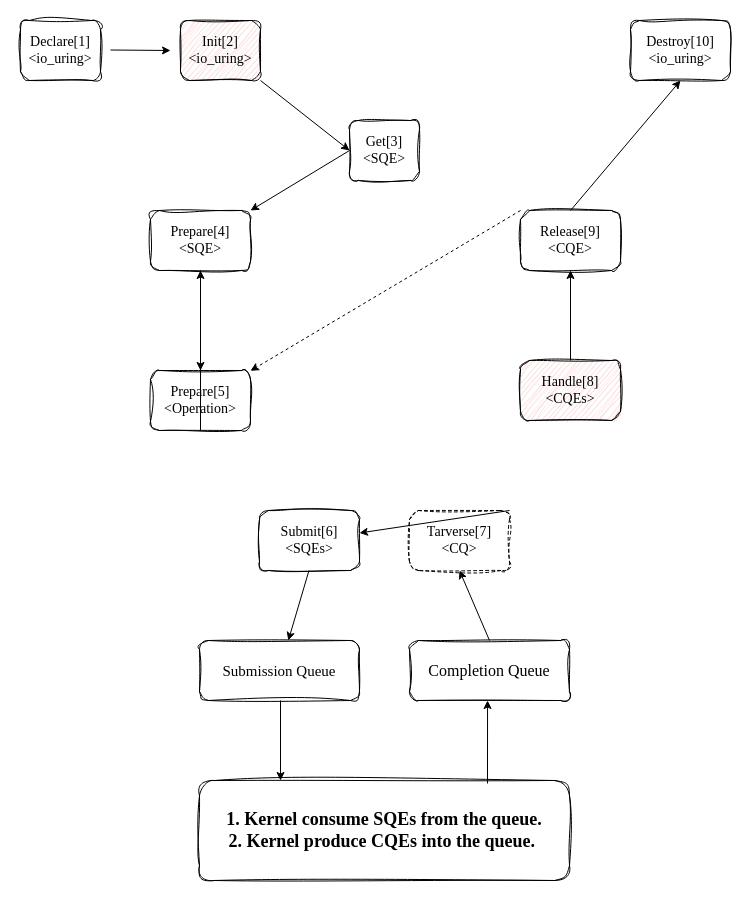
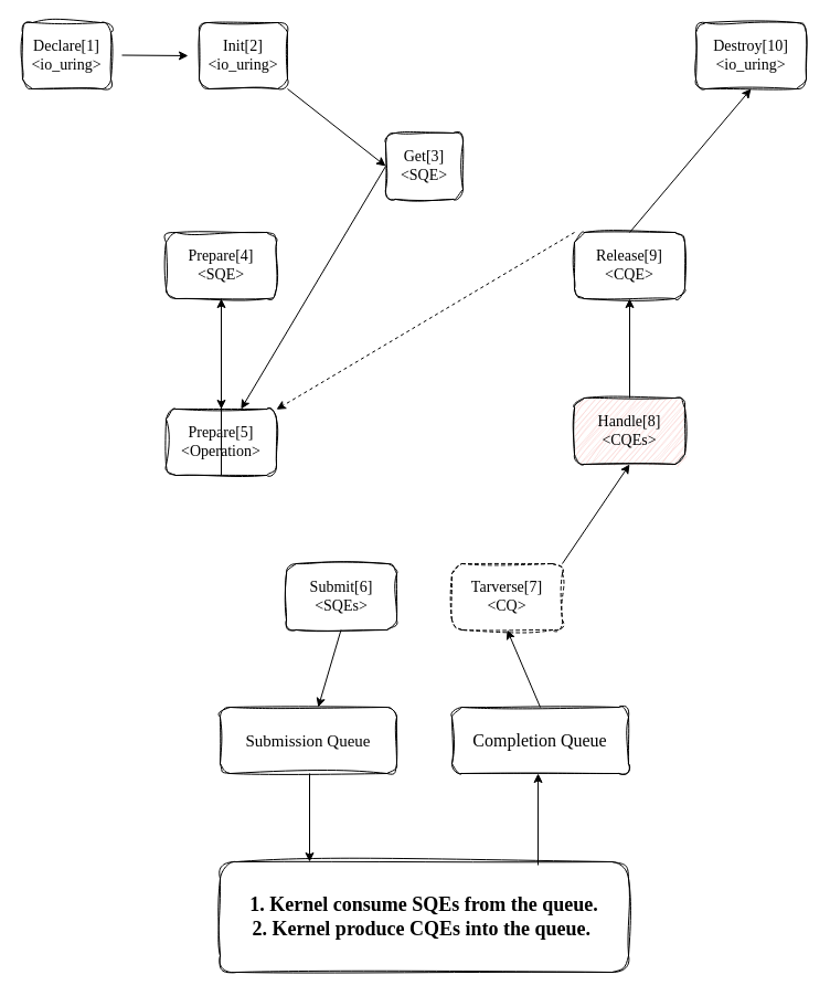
  <mxCell id="0" />
  <mxCell id="1" parent="0" />
  <mxCell id="2" value="&lt;font style=&quot;font-size: 14px;&quot;&gt;Declare[1] &amp;lt;io_uring&amp;gt;&lt;/font&gt;" style="rounded=1;whiteSpace=wrap;html=1;sketch=1;curveFitting=1;jiggle=2;fontFamily=Poppins;fontSize=14;" vertex="1" parent="1"><mxGeometry x="20" y="20" width="80" height="60" as="geometry" /></mxCell>
  <mxCell id="3" value="" style="endArrow=classic;html=1;rounded=0;fontFamily=Poppins;fontSize=14;" edge="1" parent="1"><mxGeometry width="50" height="50" relative="1" as="geometry"><mxPoint x="110" y="49.5" as="sourcePoint" /><mxPoint x="170" y="50" as="targetPoint" /></mxGeometry></mxCell>
- <mxCell id="4" value="&lt;font style=&quot;font-size: 14px;&quot;&gt;Init[2] &amp;lt;io_uring&amp;gt;&lt;/font&gt;" style="rounded=1;whiteSpace=wrap;html=1;sketch=1;curveFitting=1;jiggle=2;fontFamily=Poppins;fontSize=14;fillColor=#f8cecc;" vertex="1" parent="1"><mxGeometry x="180" y="20" width="80" height="60" as="geometry" /></mxCell>
+ <mxCell id="4" value="&lt;font style=&quot;font-size: 14px;&quot;&gt;Init[2] &amp;lt;io_uring&amp;gt;&lt;/font&gt;" style="rounded=1;whiteSpace=wrap;html=1;sketch=1;curveFitting=1;jiggle=2;fontFamily=Poppins;fontSize=14;" vertex="1" parent="1"><mxGeometry x="180" y="20" width="80" height="60" as="geometry" /></mxCell>
  <mxCell id="5" value="&lt;font style=&quot;font-size: 14px;&quot;&gt;Get[3] &amp;lt;SQE&amp;gt;&lt;/font&gt;" style="rounded=1;whiteSpace=wrap;html=1;sketch=1;curveFitting=1;jiggle=2;fontFamily=Poppins;fontSize=14;" vertex="1" parent="1"><mxGeometry x="349" y="120" width="70" height="60" as="geometry" /></mxCell>
  <mxCell id="6" value="&lt;font style=&quot;font-size: 14px;&quot;&gt;Prepare[4] &amp;lt;SQE&amp;gt;&lt;/font&gt;" style="rounded=1;whiteSpace=wrap;html=1;sketch=1;curveFitting=1;jiggle=2;fontFamily=Poppins;fontSize=14;" vertex="1" parent="1"><mxGeometry x="150" y="210" width="100" height="60" as="geometry" /></mxCell>
  <mxCell id="7" value="&lt;font style=&quot;font-size: 14px;&quot;&gt;Submit[6] &amp;lt;SQEs&amp;gt;&lt;/font&gt;" style="rounded=1;whiteSpace=wrap;html=1;sketch=1;curveFitting=1;jiggle=2;fontFamily=Poppins;fontSize=14;" vertex="1" parent="1"><mxGeometry x="259" y="510" width="100" height="60" as="geometry" /></mxCell>
  <mxCell id="8" value="&lt;font style=&quot;font-size: 14px;&quot;&gt;Prepare[5] &amp;lt;Operation&amp;gt;&lt;/font&gt;" style="rounded=1;whiteSpace=wrap;html=1;sketch=1;curveFitting=1;jiggle=2;fontFamily=Poppins;fontSize=14;" vertex="1" parent="1"><mxGeometry x="150" y="370" width="100" height="60" as="geometry" /></mxCell>
  <mxCell id="9" value="&lt;div style=&quot;font-size: 18px;&quot;&gt;&lt;span style=&quot;background-color: initial; font-size: 18px;&quot;&gt;1. Kernel consume SQEs from the queue.&lt;/span&gt;&lt;/div&gt;&lt;div style=&quot;font-size: 18px;&quot;&gt;&lt;span style=&quot;background-color: initial; font-size: 18px;&quot;&gt;2. Kernel produce CQEs into the queue.&amp;nbsp;&lt;/span&gt;&lt;/div&gt;" style="rounded=1;whiteSpace=wrap;html=1;sketch=1;curveFitting=1;jiggle=2;fontFamily=Poppins;fontSize=18;align=center;fontStyle=1" vertex="1" parent="1"><mxGeometry x="199" y="780" width="370" height="100" as="geometry" /></mxCell>
  <mxCell id="10" value="&lt;font style=&quot;font-size: 15px;&quot;&gt;Submission Queue&lt;/font&gt;" style="rounded=1;whiteSpace=wrap;html=1;sketch=1;curveFitting=1;jiggle=2;fontFamily=Poppins;fontSize=15;" vertex="1" parent="1"><mxGeometry x="199" y="640" width="160" height="60" as="geometry" /></mxCell>
  <mxCell id="11" value="&lt;font style=&quot;font-size: 16px;&quot;&gt;Completion Queue&lt;/font&gt;" style="rounded=1;whiteSpace=wrap;html=1;sketch=1;curveFitting=1;jiggle=2;fontFamily=Poppins;fontSize=16;" vertex="1" parent="1"><mxGeometry x="409" y="640" width="160" height="60" as="geometry" /></mxCell>
  <mxCell id="12" value="&lt;font style=&quot;font-size: 14px;&quot;&gt;Tarverse[7] &amp;lt;CQ&amp;gt;&lt;/font&gt;" style="rounded=1;whiteSpace=wrap;html=1;sketch=1;curveFitting=1;jiggle=2;fontFamily=Poppins;fontSize=14;dashed=1;" vertex="1" parent="1"><mxGeometry x="409" y="510" width="100" height="60" as="geometry" /></mxCell>
  <mxCell id="13" value="&lt;font style=&quot;font-size: 14px;&quot;&gt;Handle[8] &amp;lt;CQEs&amp;gt;&lt;/font&gt;" style="rounded=1;whiteSpace=wrap;html=1;sketch=1;curveFitting=1;jiggle=2;fontFamily=Poppins;fontSize=14;fillColor=#f8cecc;" vertex="1" parent="1"><mxGeometry x="520" y="360" width="100" height="60" as="geometry" /></mxCell>
  <mxCell id="14" value="&lt;font style=&quot;font-size: 14px;&quot;&gt;Release[9] &amp;lt;CQE&amp;gt;&lt;/font&gt;" style="rounded=1;whiteSpace=wrap;html=1;sketch=1;curveFitting=1;jiggle=2;fontFamily=Poppins;fontSize=14;" vertex="1" parent="1"><mxGeometry x="520" y="210" width="100" height="60" as="geometry" /></mxCell>
  <mxCell id="15" value="&lt;font style=&quot;font-size: 14px;&quot;&gt;Destroy[10] &amp;lt;io_uring&amp;gt;&lt;/font&gt;" style="rounded=1;whiteSpace=wrap;html=1;sketch=1;curveFitting=1;jiggle=2;fontFamily=Poppins;fontSize=14;" vertex="1" parent="1"><mxGeometry x="630" y="20" width="100" height="60" as="geometry" /></mxCell>
  <mxCell id="16" value="" style="endArrow=classic;html=1;rounded=0;exitX=1;exitY=1;exitDx=0;exitDy=0;entryX=0;entryY=0.5;entryDx=0;entryDy=0;" edge="1" parent="1" source="4" target="5"><mxGeometry width="50" height="50" relative="1" as="geometry"><mxPoint x="270" y="75" as="sourcePoint" /><mxPoint x="330" y="130" as="targetPoint" /></mxGeometry></mxCell>
- <mxCell id="17" value="" style="endArrow=classic;html=1;rounded=0;entryX=1;entryY=0;entryDx=0;entryDy=0;exitX=0;exitY=0.5;exitDx=0;exitDy=0;" edge="1" parent="1" source="5" target="6"><mxGeometry width="50" height="50" relative="1" as="geometry"><mxPoint x="330" y="170" as="sourcePoint" /><mxPoint x="260" y="220" as="targetPoint" /></mxGeometry></mxCell>
+ <mxCell id="17" value="" style="endArrow=classic;html=1;rounded=0;exitX=0;exitY=0.5;exitDx=0;exitDy=0;" edge="1" parent="1" source="5" target="8"><mxGeometry width="50" height="50" relative="1" as="geometry"><mxPoint x="330" y="170" as="sourcePoint" /><mxPoint x="260" y="220" as="targetPoint" /></mxGeometry></mxCell>
  <mxCell id="18" value="" style="endArrow=classic;html=1;rounded=0;entryX=0.5;entryY=0;entryDx=0;entryDy=0;" edge="1" parent="1" target="8"><mxGeometry width="50" height="50" relative="1" as="geometry"><mxPoint x="200" y="270" as="sourcePoint" /><mxPoint x="110" y="330" as="targetPoint" /></mxGeometry></mxCell>
  <mxCell id="19" value="" style="endArrow=classic;html=1;rounded=0;exitX=0.5;exitY=1;exitDx=0;exitDy=0;" edge="1" parent="1" source="8" target="6"><mxGeometry width="50" height="50" relative="1" as="geometry"><mxPoint x="220" y="450" as="sourcePoint" /><mxPoint x="270" y="400" as="targetPoint" /></mxGeometry></mxCell>
  <mxCell id="20" value="" style="endArrow=classic;html=1;rounded=0;exitX=0.396;exitY=1.019;exitDx=0;exitDy=0;exitPerimeter=0;" edge="1" parent="1" target="10"><mxGeometry width="50" height="50" relative="1" as="geometry"><mxPoint x="308.47" y="570" as="sourcePoint" /><mxPoint x="310" y="630" as="targetPoint" /></mxGeometry></mxCell>
  <mxCell id="21" value="" style="endArrow=classic;html=1;rounded=0;entryX=0.5;entryY=1;entryDx=0;entryDy=0;exitX=0.5;exitY=0;exitDx=0;exitDy=0;" edge="1" parent="1" source="11" target="12"><mxGeometry width="50" height="50" relative="1" as="geometry"><mxPoint x="560" y="730" as="sourcePoint" /><mxPoint x="460" y="580" as="targetPoint" /></mxGeometry></mxCell>
  <mxCell id="22" value="" style="endArrow=classic;html=1;rounded=0;" edge="1" parent="1"><mxGeometry width="50" height="50" relative="1" as="geometry"><mxPoint x="280" y="700" as="sourcePoint" /><mxPoint x="280" y="780" as="targetPoint" /></mxGeometry></mxCell>
  <mxCell id="23" value="" style="endArrow=classic;html=1;rounded=0;" edge="1" parent="1"><mxGeometry width="50" height="50" relative="1" as="geometry"><mxPoint x="487" y="783" as="sourcePoint" /><mxPoint x="487.05" y="700" as="targetPoint" /></mxGeometry></mxCell>
- <mxCell id="24" value="" style="endArrow=classic;html=1;rounded=0;exitX=1;exitY=0;exitDx=0;exitDy=0;" edge="1" parent="1" source="12" target="7"><mxGeometry width="50" height="50" relative="1" as="geometry"><mxPoint x="540.5" y="500" as="sourcePoint" /><mxPoint x="599.5" y="580" as="targetPoint" /></mxGeometry></mxCell>
+ <mxCell id="24" value="" style="endArrow=classic;html=1;rounded=0;entryX=0.5;entryY=1;entryDx=0;entryDy=0;exitX=1;exitY=0;exitDx=0;exitDy=0;" edge="1" parent="1" source="12" target="13"><mxGeometry width="50" height="50" relative="1" as="geometry"><mxPoint x="540.5" y="500" as="sourcePoint" /><mxPoint x="599.5" y="580" as="targetPoint" /></mxGeometry></mxCell>
  <mxCell id="25" value="" style="endArrow=classic;html=1;rounded=0;entryX=0.5;entryY=1;entryDx=0;entryDy=0;" edge="1" parent="1" source="13" target="14"><mxGeometry width="50" height="50" relative="1" as="geometry"><mxPoint x="390" y="450" as="sourcePoint" /><mxPoint x="440" y="400" as="targetPoint" /></mxGeometry></mxCell>
  <mxCell id="26" value="" style="endArrow=classic;html=1;rounded=0;exitX=0;exitY=0;exitDx=0;exitDy=0;dashed=1;" edge="1" parent="1" source="14" target="8"><mxGeometry width="50" height="50" relative="1" as="geometry"><mxPoint x="390" y="240" as="sourcePoint" /><mxPoint x="440" y="190" as="targetPoint" /></mxGeometry></mxCell>
  <mxCell id="27" value="" style="endArrow=classic;html=1;rounded=0;entryX=0.5;entryY=1;entryDx=0;entryDy=0;shadow=0;curved=0;" edge="1" parent="1" target="15"><mxGeometry width="50" height="50" relative="1" as="geometry"><mxPoint x="570" y="210" as="sourcePoint" /><mxPoint x="620" y="160" as="targetPoint" /></mxGeometry></mxCell>
